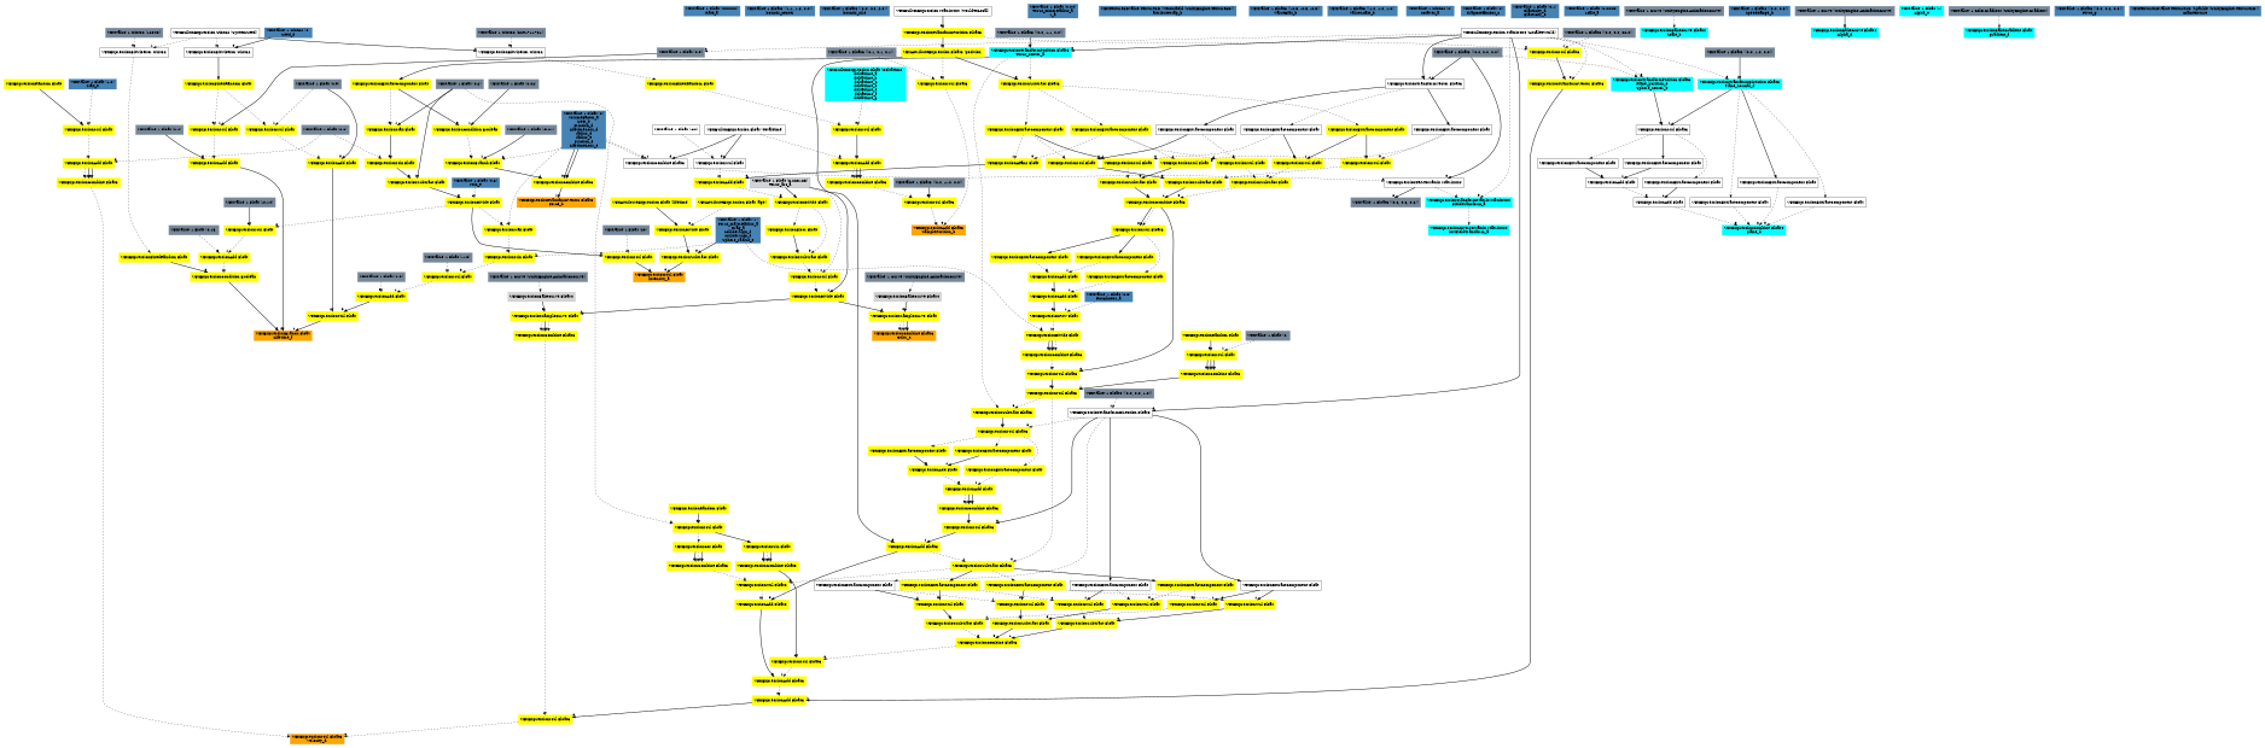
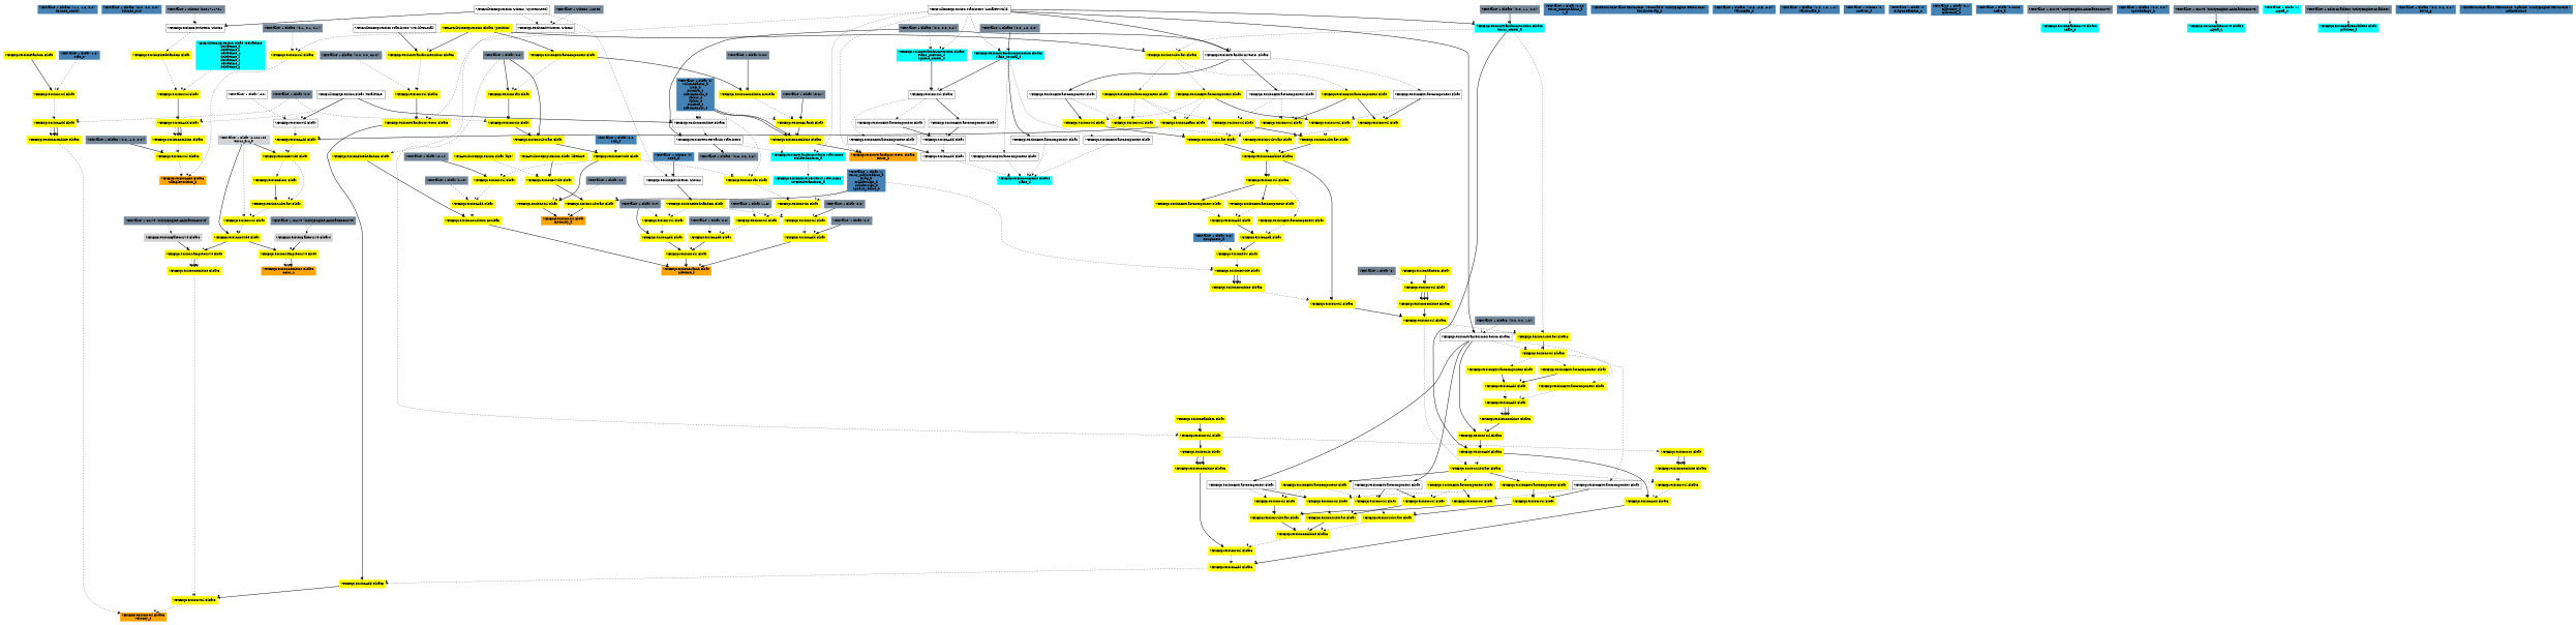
  digraph {
    node [color=yellow shape=box style=filled]
    edge [headlabel=1 style=dashed]
-   n1 [color=steelblue label="VFXValue`1 Float (400000)\nRate_a"]
    n2 [color=steelblue label="VFXValue`1 Float3 ((1.1, 1.8, 0.0))\nbounds_center"]
    n3 [color=steelblue label="VFXValue`1 Float3 ((8.0, 4.0, 2.0))\nbounds_size"]
    n4 [color=cyan label="VFXExpressionTransformPosition Float3\nTorus_center_a"]
    n5 [label="VFXExpressionSubtract Float3"]
    n6 [label="VFXExpressionAdd Float3"]
    n7 [label="VFXExpressionSubtract Float3"]
    n8 [label="VFXExpressionExtractComponent Float"]
    n9 [label="VFXExpressionExtractComponent Float"]
    n10 [label="VFXExpressionExtractComponent Float"]
    n11 [label="VFXExpressionAdd Float3"]
    n12 [label="VFXExpressionSubtract Float3"]
    n13 [label="VFXExpressionMul Float3"]
    n14 [label="VFXBuiltInExpression Matrix4x4 (LocalToWorld)" color="" style=""]
    n15 [label="VFXExpressionTransformDirection Float3" color="" style=""]
    n16 [label="VFXExpressionTransformVector Float3" color="" style=""]
    n17 [label="VFXExpressionTransformVector Float3"]
    n18 [color=cyan label="VFXExpressionTransformMatrix Matrix4x4\nFieldTransform_a"]
    n19 [color=orange label="VFXExpressionTransformVector Float3\nForce_b"]
    n20 [color=cyan label="VFXExpressionTransformPosition Float3\nPlane_position_d\nSphere_center_e"]
    n21 [color=cyan label="VFXExpressionTransformDirection Float3\nPlane_normal_d"]
    n22 [label="VFXExpressionMul Float3"]
    n23 [label="VFXExpressionExtractComponent Float" color="" style=""]
    n24 [label="VFXExpressionExtractComponent Float" color="" style=""]
    n25 [label="VFXExpressionExtractComponent Float" color="" style=""]
    n26 [label="VFXExpressionExtractComponent Float" color="" style=""]
    n27 [label="VFXExpressionExtractComponent Float" color="" style=""]
    n28 [label="VFXExpressionExtractComponent Float" color="" style=""]
    n29 [label="VFXExpressionAdd Float3"]
    n30 [color=cyan label="VFXExpressionInverseMatrix Matrix4x4\nInvFieldTransform_a"]
    n31 [label="VFXExpressionMul Float3" color="" style=""]
    n32 [label="VFXExpressionExtractComponent Float" color="" style=""]
    n33 [label="VFXExpressionExtractComponent Float" color="" style=""]
    n34 [label="VFXExpressionExtractComponent Float" color="" style=""]
    n35 [color=lightslategray label="VFXValue`1 Float3 ((0.0, 1.1, 0.0))"]
    n36 [color=steelblue label="VFXValue`1 Float (1)\nTorus_majorRadius_a\nDrag_a\ncolliderSign_d\ncolliderSign_e\nSphere_radius_e"]
    n37 [label="VFXExpressionDivide Float"]
    n38 [label="VFXExpressionMin Float"]
    n39 [label="VFXExpressionSubtract Float"]
    n40 [label="VFXExpressionCombine Float3"]
    n41 [label="VFXExpressionMul Float"]
    n42 [color=orange label="VFXExpressionMul Float\nIntensity_a"]
    n43 [color=steelblue label="VFXValue`1 Float (0.04)\nTorus_minorRadius_a\nr_a"]
    n44 [color=steelblue fillcolor=lightgray label="VFXValue`1 Float (6.283185)\nTorus_arc_a"]
    n45 [label="VFXExpressionDivide Float"]
    n46 [label="VFXExpressionMul Float"]
    n47 [label="VFXExpressionDivide Float"]
    n48 [label="VFXExpressionSampleCurve Float"]
    n49 [label="VFXExpressionSampleCurve Float"]
    n50 [label="VFXExpressionSubtract Float"]
    n51 [label="VFXExpressionFloor Float"]
    n52 [color=steelblue label="VFXValue`1 Float (0)\nvolumeFactor_a\nLOD_b\nFriction_d\nLifetimeLoss_d\nradius_d\nradius_e\nFriction_e\nLifetimeLoss_e"]
    n53 [label="VFXExpressionMax Float"]
    n54 [label="VFXExpressionCombine Float3" color="" style=""]
    n55 [label="VFXExpressionCombine Float3"]
    n56 [label="VFXExpressionBranch Float"]
    n57 [label="VFXExpressionTRSToMatrix Matrix4x4" color="" style=""]
    n58 [color=steelblue label="VFXTexture3DValue Texture3D (vectorfield (UnityEngine.Texture3D))\nattributeMap_b"]
    n59 [color=orange label="VFXExpressionAdd Float3\nSamplePosition_b"]
    n60 [label="VFXExpressionMul Float3"]
    n61 [label="VFXAttributeExpression Float3 (position)"]
    n62 [label="VFXExpressionTransformPosition Float3"]
    n63 [label="VFXExpressionExtractComponent Float"]
    n64 [label="VFXExpressionMul Float3"]
    n65 [label="VFXExpressionMax Float"]
    n66 [label="VFXExpressionCondition Boolean"]
    n67 [color=lightslategray label="VFXValue`1 Float3 ((0.1, 0.1, 0.1))"]
    n68 [label="VFXExpressionMul Float3"]
    n69 [color=lightslategray label="VFXValue`1 Float3 ((0.0, -1.0, 0.0))"]
    n70 [label="VFXExpressionCombine Float3"]
    n71 [label="VFXExpressionAdd Float"]
    n72 [label="VFXBuiltInExpression Float (TotalTime)" color="" style=""]
    n73 [label="VFXExpressionMul Float" color="" style=""]
    n74 [label="VFXExpressionAdd Float"]
    n75 [label="VFXExpressionMul Float"]
    n76 [color=cyan label="VFXBuiltInExpression Float (DeltaTime)\ndeltaTime_a\ndeltaTime_b\ndeltaTime_c\ndeltaTime_d\ndeltaTime_e\ndeltaTime_f\ndeltaTime_g"]
    n77 [label="VFXExpressionFixedRandom Float"]
    n78 [label="VFXExpressionBitwiseXor Uint32" color="" style=""]
    n79 [color=lightslategray label="VFXValue`1 Uint32 (3291711721)"]
    n80 [label="VFXBuiltInExpression Uint32 (SystemSeed)" color="" style=""]
    n81 [label="VFXExpressionBitwiseXor Uint32" color="" style=""]
    n82 [label="VFXExpressionBitwiseXor Uint32" color="" style=""]
    n83 [label="VFXExpressionFixedRandom Float"]
    n84 [label="VFXExpressionFixedRandom Float"]
    n85 [color=steelblue label="VFXValue`1 Float3 ((-0.5, -0.5, -0.5))\nvalueBias_b"]
    n86 [color=steelblue label="VFXValue`1 Float3 ((1.0, 1.0, 1.0))\nvalueScale_b"]
    n87 [color=orange label="VFXExpressionCombine Float3\nColor_c"]
    n88 [color=lightgray label="VFXExpressionBakeCurve Float4"]
    n89 [color=lightslategray label="VFXValue`1 Curve (UnityEngine.AnimationCurve)"]
    n90 [label="VFXExpressionCombine Float3"]
    n91 [label="VFXExpressionATan2 Float"]
    n92 [label="VFXExpressionMul Float"]
    n93 [label="VFXExpressionMul Float"]
    n94 [label="VFXExpressionSubtract Float"]
    n95 [label="VFXExpressionSubtract Float"]
    n96 [label="VFXExpressionMul Float"]
    n97 [label="VFXExpressionMul Float"]
    n98 [label="VFXExpressionMul Float"]
    n99 [label="VFXExpressionMul Float"]
    n100 [label="VFXExpressionSubtract Float"]
    n101 [label="VFXValue`1 Float (-30)" color="" style=""]
    n102 [color=orange label="VFXExpressionMul Float3\nVelocity_d"]
    n103 [label="VFXExpressionMul Float3"]
    n104 [label="VFXExpressionAdd Float3"]
    n105 [label="VFXExpressionMul Float3"]
    n106 [label="VFXExpressionExtractComponent Float"]
    n107 [label="VFXExpressionExtractComponent Float"]
    n108 [label="VFXExpressionExtractComponent Float"]
    n109 [label="VFXExpressionExtractComponent Float"]
    n110 [label="VFXExpressionExtractComponent Float"]
    n111 [label="VFXExpressionExtractComponent Float"]
    n112 [label="VFXExpressionMul Float"]
    n113 [label="VFXExpressionMul Float"]
    n114 [label="VFXExpressionMul Float"]
    n115 [label="VFXExpressionMul Float"]
    n116 [label="VFXExpressionMul Float"]
    n117 [label="VFXExpressionMul Float"]
    n118 [color=lightslategray label="VFXValue`1 Float3 ((0.0, 0.0, 1.0))"]
    n119 [label="VFXExpressionCombine Float3"]
    n120 [label="VFXExpressionAdd Float"]
    n121 [label="VFXExpressionAdd Float"]
    n122 [label="VFXExpressionMul Float3"]
    n123 [label="VFXExpressionMul Float3"]
    n124 [label="VFXExpressionCombine Float3"]
    n125 [label="VFXExpressionMul Float3"]
    n126 [label="VFXExpressionExtractComponent Float"]
    n127 [label="VFXExpressionExtractComponent Float"]
    n128 [label="VFXExpressionExtractComponent Float"]
    n129 [color=lightslategray label="VFXValue`1 Float3 ((0.0, 0.0, 0.0))"]
    n130 [color=lightslategray label="VFXValue`1 Float3 ((0.6, 0.6, 0.6))"]
    n131 [label="VFXExpressionPow Float"]
    n132 [label="VFXExpressionAdd Float"]
    n133 [label="VFXExpressionAdd Float"]
    n134 [color=steelblue label="VFXValue`1 Float (0.5)\nRoughness_a"]
    n135 [label="VFXExpressionCombine Float3"]
    n136 [label="VFXExpressionMul Float"]
    n137 [label="VFXExpressionRandom Float"]
    n138 [color=lightslategray label="VFXValue`1 Float (6)"]
    n139 [label="VFXExpressionCombine Float3"]
    n140 [label="VFXExpressionCos Float"]
    n141 [label="VFXExpressionMul Float"]
    n142 [label="VFXExpressionSin Float"]
    n143 [label="VFXExpressionCombine Float3"]
    n144 [label="VFXExpressionRandom Float"]
    n145 [color=lightslategray label="VFXValue`1 Float (0.2)"]
    n146 [label="VFXExpressionSubtract Float"]
    n147 [label="VFXExpressionDivide Float"]
    n148 [label="VFXExpressionMin Float"]
    n149 [label="VFXExpressionMul Float3"]
    n150 [label="VFXExpressionCombine Float3"]
    n151 [label="VFXExpressionSubtract Float"]
    n152 [label="VFXExpressionSubtract Float"]
    n153 [label="VFXExpressionSubtract Float"]
    n154 [label="VFXBuiltInExpression Matrix4x4 (WorldToLocal)" color="" style=""]
    n155 [color=lightslategray label="VFXValue`1 Float3 ((0.0, 0.0, 32.0))"]
    n156 [color=lightgray label="VFXExpressionBakeCurve Float4"]
    n157 [color=lightslategray label="VFXValue`1 Curve (UnityEngine.AnimationCurve)"]
    n158 [label="VFXExpressionCombine Float3"]
    n159 [label="VFXExpressionAdd Float"]
    n160 [color=lightslategray label="VFXValue`1 Float (0.8)"]
    n161 [label="VFXExpressionMul Float"]
    n162 [label="VFXExpressionRandom Float"]
    n163 [color=steelblue label="VFXValue`1 Float (1.2)\nMax_e"]
    n164 [color=steelblue label="VFXValue`1 Float (0.6)\nMin_e"]
    n165 [label="VFXExpressionMul Float"]
    n166 [label="VFXExpressionMul Float"]
    n167 [color=orange label="VFXExpressionBranch Float\nLifetime_f"]
    n168 [label="VFXExpressionCondition Boolean"]
    n169 [color=lightslategray label="VFXValue`1 Uint32 (12345)"]
    n170 [label="VFXExpressionAdd Float"]
    n171 [color=lightslategray label="VFXValue`1 Float (0.15)"]
    n172 [color=lightslategray label="VFXValue`1 Float (-0.14)"]
    n173 [label="VFXExpressionMul Float"]
    n174 [label="VFXExpressionAdd Float"]
    n175 [color=lightslategray label="VFXValue`1 Float (2.5)"]
    n176 [color=lightslategray label="VFXValue`1 Float (-1.5)"]
    n177 [label="VFXExpressionAdd Float"]
    n178 [color=lightslategray label="VFXValue`1 Float (0.9)"]
    n179 [label="VFXExpressionMul Float"]
    n180 [label="VFXExpressionMul Float"]
    n181 [label="VFXExpressionAdd Float"]
    n182 [color=steelblue label="VFXValue`1 Uint32 (0)\nSeed_d"]
    n183 [color=lightslategray label="VFXValue`1 Float (0.4)"]
    n184 [color=lightslategray label="VFXValue`1 Float (0.5)"]
    n185 [label="VFXExpressionDivide Float"]
    n186 [label="VFXAttributeExpression Float (age)"]
    n187 [label="VFXAttributeExpression Float (lifetime)"]
    n188 [color=lightslategray label="VFXValue`1 Float (20)"]
    n189 [color=steelblue label="VFXValue`1 Uint32 (2)\noctaves_a"]
    n190 [color=lightslategray label="VFXValue`1 Float (0.02)"]
    n191 [color=lightslategray label="VFXValue`1 Float (-9.81)"]
    n192 [color=steelblue label="VFXValue`1 Float (2)\ndragCoefficient_c"]
    n193 [label="VFXExpressionExtractComponent Float" color="" style=""]
    n194 [label="VFXExpressionExtractComponent Float" color="" style=""]
    n195 [label="VFXExpressionExtractComponent Float" color="" style=""]
    n196 [color=cyan label="VFXExpressionCombine Float4\nplane_d"]
    n197 [color=lightslategray label="VFXValue`1 Float3 ((0.0, 1.0, 0.0))"]
    n198 [color=steelblue label="VFXValue`1 Float (0.1)\nElasticity_d\nElasticity_e"]
    n199 [label="VFXExpressionAdd Float" color="" style=""]
    n200 [label="VFXExpressionAdd Float" color="" style=""]
    n201 [color=steelblue label="VFXValue`1 Float (0.0025)\nScale_a"]
    n202 [color=cyan label="VFXExpressionBakeCurve Float4\nScale_b"]
    n203 [color=lightslategray label="VFXValue`1 Curve (UnityEngine.AnimationCurve)"]
    n204 [color=steelblue label="VFXValue`1 Float2 ((0.0, 0.3))\nSpeedRange_b"]
    n205 [color=cyan label="VFXExpressionBakeCurve Float4\nAlpha_d"]
    n206 [color=lightslategray label="VFXValue`1 Curve (UnityEngine.AnimationCurve)"]
    n207 [color=cyan label="VFXValue`1 Float (1)\nAlpha_e"]
    n208 [color=cyan label="VFXExpressionBakeGradient Float\ngradient_f"]
    n209 [color=lightslategray label="VFXValue`1 ColorGradient (UnityEngine.Gradient)"]
    n210 [color=steelblue label="VFXValue`1 Float3 ((0.0, 0.6, 0.0))\nPivot_g"]
    n211 [color=steelblue label="VFXTexture2DValue Texture2D (Sparkle (UnityEngine.Texture2D))\nmainTexture"]
    n4 -> n5
    n4 -> n6 [headlabel=0 style=bold]
    n4 -> n7
    n5 -> n8 [headlabel=""]
    n5 -> n9 [headlabel=""]
    n5 -> n10 [headlabel=""]
    n6 -> n11 [headlabel=0 style=bold]
    n6 -> n12
    n7 -> n13 [style=bold]
    n8 -> n91 [headlabel=0]
    n8 -> n92
    n8 -> n93
    n9 -> n91
    n9 -> n96
    n9 -> n97 [style=bold]
    n10 -> n98 [style=bold]
    n10 -> n99 [style=bold]
    n11 -> n104 [headlabel=0 style=bold]
    n12 -> n105 [headlabel=0]
    n12 -> n106 [style=bold headlabel=""]
    n12 -> n107 [headlabel=""]
    n12 -> n108 [style=bold headlabel=""]
    n13 -> n109 [headlabel=""]
    n13 -> n110 [headlabel=""]
    n13 -> n111 [headlabel=""]
    n14 -> n4 [headlabel=0 style=bold]
    n14 -> n15 [headlabel=0 style=bold]
    n14 -> n16 [headlabel=0 style=bold]
    n14 -> n17 [headlabel=0]
    n14 -> n18 [headlabel=0]
-   n14 -> n184 [headlabel=0]
+   n14 -> n19 [headlabel=0]
    n14 -> n20 [headlabel=0]
    n14 -> n21 [headlabel=0]
    n15 -> n13 [headlabel=0]
    n15 -> n22 [headlabel=0 style=bold]
    n15 -> n23 [style=bold headlabel=""]
    n15 -> n24 [headlabel=""]
    n15 -> n25 [style=bold headlabel=""]
    n16 -> n26 [headlabel=""]
    n16 -> n27 [style=bold headlabel=""]
    n16 -> n28 [style=bold headlabel=""]
    n17 -> n29 [style=bold]
    n18 -> n30 [headlabel=""]
    n20 -> n31 [headlabel=0 style=bold]
    n21 -> n31 [style=bold]
    n21 -> n32 [headlabel=""]
    n21 -> n33 [headlabel=""]
    n21 -> n34 [style=bold headlabel=""]
    n22 -> n6 [style=bold]
    n23 -> n112
    n23 -> n113 [style=bold]
    n24 -> n114
    n24 -> n115 [style=bold]
    n25 -> n116 [style=bold]
    n25 -> n117 [style=bold]
    n26 -> n97 [headlabel=0]
    n26 -> n98 [headlabel=0 style=bold]
    n27 -> n92 [headlabel=0]
    n27 -> n96 [headlabel=0 style=bold]
    n28 -> n93 [headlabel=0]
    n28 -> n99 [headlabel=0]
    n29 -> n103 [headlabel=0 style=bold]
    n31 -> n193 [headlabel=""]
    n31 -> n194 [style=bold headlabel=""]
    n31 -> n195 [headlabel=""]
    n32 -> n196 [headlabel=0]
    n33 -> n196
    n34 -> n196 [headlabel=2]
    n35 -> n4 [style=bold]
    n36 -> n37 [headlabel=0]
    n36 -> n38
    n36 -> n39 [headlabel=0 style=bold]
    n37 -> n40 [headlabel=0 style=bold]
    n37 -> n40 [style=bold]
    n37 -> n40 [headlabel=2]
    n38 -> n41 [headlabel=0]
    n39 -> n42 [headlabel=0 style=bold]
    n40 -> n123
    n41 -> n174
    n44 -> n45 [style=bold]
    n44 -> n46
    n44 -> n47 [style=bold]
    n45 -> n48 [style=bold]
    n45 -> n49 [style=bold]
    n46 -> n45 [headlabel=0]
    n47 -> n50 [headlabel=0]
    n47 -> n51 [headlabel=""]
    n48 -> n87 [headlabel=0]
    n48 -> n87
    n48 -> n87 [headlabel=2 style=bold]
    n49 -> n90 [headlabel=0]
    n49 -> n90 [style=bold]
    n49 -> n90 [headlabel=2]
    n50 -> n46 [headlabel=0]
    n51 -> n50 [style=bold]
    n52 -> n53
    n52 -> n54 [headlabel=0]
    n52 -> n54
    n52 -> n55 [headlabel=0 style=bold]
    n52 -> n55 [headlabel=2 style=bold]
    n52 -> n56 [headlabel=2]
    n53 -> n38 [headlabel=0]
    n54 -> n57
    n55 -> n19 [style=bold]
    n56 -> n55 [style=bold]
    n57 -> n18
    n57 -> n130 [headlabel=2 style=bold]
    n60 -> n59 [headlabel=0]
    n61 -> n5 [headlabel=0 style=bold]
    n61 -> n60 [headlabel=0]
-   n62 -> n61 [style=bold]
+   n61 -> n62 [style=bold]
    n61 -> n63 [style=bold headlabel=""]
    n62 -> n64 [headlabel=0]
    n63 -> n65 [headlabel=0]
    n63 -> n66 [headlabel=0 style=bold]
    n64 -> n17 [style=bold]
    n65 -> n148 [headlabel=0 style=bold]
    n66 -> n56 [headlabel=0]
    n67 -> n60
    n68 -> n59
    n69 -> n68 [headlabel=0 style=bold]
    n70 -> n68
    n71 -> n70 [headlabel=0]
    n71 -> n70 [style=bold]
    n71 -> n70 [headlabel=2 style=bold]
    n72 -> n54 [headlabel=2 style=bold]
    n72 -> n71 [headlabel=0]
    n72 -> n73 [headlabel=0 style=bold]
    n73 -> n74
    n74 -> n47 [headlabel=0]
    n75 -> n71 [style=bold]
    n76 -> n75 [headlabel=0]
    n77 -> n75
    n78 -> n77 [headlabel=""]
    n79 -> n78 [headlabel=0]
    n80 -> n78 [style=bold]
    n80 -> n81
    n80 -> n82
    n81 -> n83 [headlabel=""]
    n82 -> n84 [style=bold headlabel=""]
    n83 -> n168 [headlabel=0 style=bold]
    n84 -> n179 [headlabel=0]
    n84 -> n180 [headlabel=0]
    n88 -> n48 [headlabel=0 style=bold]
    n89 -> n88 [headlabel=""]
    n90 -> n103
    n91 -> n74 [headlabel=0 style=bold]
    n92 -> n94
    n93 -> n95 [headlabel=0 style=bold]
    n94 -> n124 [headlabel=0]
    n95 -> n124 [headlabel=2 style=bold]
    n96 -> n100 [headlabel=0 style=bold]
    n97 -> n95
    n98 -> n94 [headlabel=0]
    n99 -> n100
    n100 -> n124 [style=bold]
    n101 -> n73
    n103 -> n102 [headlabel=0]
    n104 -> n29 [headlabel=0]
    n105 -> n11
    n106 -> n112 [headlabel=0]
    n106 -> n116 [headlabel=0]
    n107 -> n114 [headlabel=0 style=bold]
    n107 -> n117 [headlabel=0]
    n108 -> n113 [headlabel=0]
    n108 -> n115 [headlabel=0 style=bold]
    n109 -> n121 [headlabel=0 style=bold]
    n110 -> n121 [style=bold]
    n111 -> n120
    n112 -> n151 [headlabel=0 style=bold]
    n113 -> n153
    n114 -> n151 [style=bold]
    n115 -> n152 [headlabel=0 style=bold]
    n116 -> n152
    n117 -> n153 [headlabel=0 style=bold]
    n118 -> n15
    n119 -> n22 [style=bold]
    n120 -> n119 [headlabel=0]
    n120 -> n119 [style=bold]
    n120 -> n119 [headlabel=2 style=bold]
    n121 -> n120 [headlabel=0]
    n122 -> n7 [headlabel=0]
    n122 -> n12 [headlabel=0]
    n123 -> n122 [headlabel=0 style=bold]
    n124 -> n123 [headlabel=0 style=bold]
    n124 -> n125 [headlabel=0 style=bold]
    n124 -> n125
    n125 -> n126 [style=bold headlabel=""]
    n125 -> n127 [style=bold headlabel=""]
    n125 -> n128 [headlabel=""]
    n126 -> n133 [headlabel=0]
    n127 -> n133
    n128 -> n132
    n129 -> n16 [style=bold]
    n129 -> n20
    n129 -> n57 [headlabel=0 style=bold]
    n131 -> n37
    n132 -> n131 [headlabel=0 style=bold]
    n133 -> n132 [headlabel=0 style=bold]
    n134 -> n131
    n135 -> n122 [style=bold]
    n136 -> n135 [headlabel=0 style=bold]
    n136 -> n135 [style=bold]
    n136 -> n135 [headlabel=2 style=bold]
    n137 -> n136 [headlabel=0 style=bold]
    n138 -> n136
    n139 -> n105
    n140 -> n139 [headlabel=0 style=bold]
    n140 -> n139
    n140 -> n139 [headlabel=2 style=bold]
    n141 -> n140 [headlabel=""]
    n141 -> n142 [style=bold headlabel=""]
    n142 -> n143 [headlabel=0 style=bold]
    n142 -> n143
    n142 -> n143 [headlabel=2 style=bold]
    n143 -> n149 [style=bold]
    n144 -> n141 [headlabel=0 style=bold]
    n145 -> n65 [style=bold]
    n145 -> n141
    n145 -> n146 [style=bold]
    n146 -> n147 [headlabel=0 style=bold]
    n147 -> n53 [headlabel=0]
    n147 -> n165 [headlabel=0]
    n147 -> n166 [headlabel=0 style=bold]
    n148 -> n146 [headlabel=0 style=bold]
    n149 -> n104
    n150 -> n149 [headlabel=0]
    n151 -> n150 [headlabel=0 style=bold]
    n152 -> n150 [headlabel=2]
    n153 -> n150 [style=bold]
    n154 -> n62 [headlabel=0 style=bold]
    n155 -> n64
    n156 -> n49 [headlabel=0 style=bold]
    n157 -> n156 [headlabel=""]
    n158 -> n102
    n159 -> n158 [headlabel=0]
    n159 -> n158 [style=bold]
    n159 -> n158 [headlabel=2 style=bold]
    n160 -> n148
    n160 -> n159 [headlabel=0]
    n161 -> n159
    n162 -> n161 [headlabel=0 style=bold]
    n163 -> n161
    n164 -> n147
    n165 -> n170
    n166 -> n42 [style=bold]
    n168 -> n167 [headlabel=0 style=bold]
    n169 -> n81 [headlabel=0]
    n170 -> n168
    n171 -> n170 [headlabel=0]
    n172 -> n165 [style=bold]
    n173 -> n167 [style=bold]
    n174 -> n173 [headlabel=0 style=bold]
    n175 -> n174 [headlabel=0]
    n176 -> n41
    n177 -> n173 [style=bold]
    n178 -> n177 [headlabel=0 style=bold]
    n178 -> n179
    n179 -> n177
    n180 -> n181
    n181 -> n167 [headlabel=2 style=bold]
    n182 -> n82 [headlabel=0 style=bold]
    n183 -> n181 [headlabel=0 style=bold]
    n184 -> n180 [style=bold]
    n185 -> n39 [style=bold]
    n186 -> n185 [headlabel=0]
    n187 -> n185 [style=bold]
    n188 -> n166
    n190 -> n66 [style=bold]
    n191 -> n56 [style=bold]
    n193 -> n200 [headlabel=0 style=bold]
    n194 -> n200 [style=bold]
    n195 -> n199 [style=bold]
    n197 -> n21 [style=bold]
    n199 -> n196 [headlabel=3]
    n200 -> n199 [headlabel=0]
    n203 -> n202 [headlabel=""]
    n206 -> n205 [style=bold headlabel=""]
    n209 -> n208 [headlabel=""]
  }
